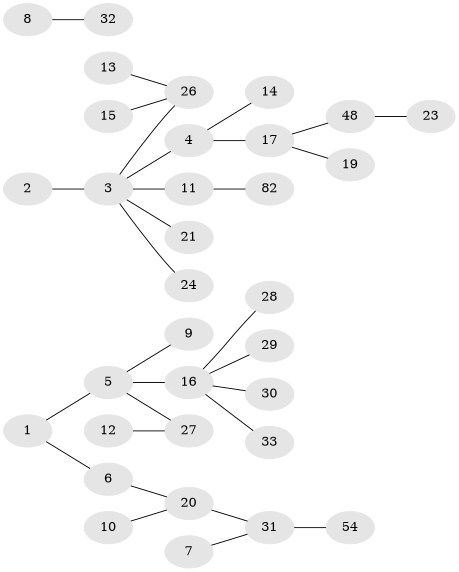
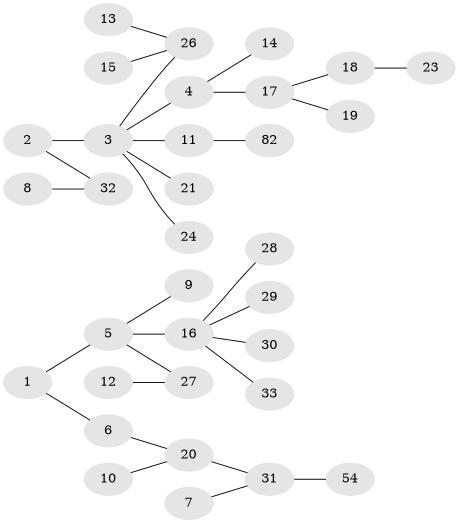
  graph {
    rankdir=LR
    node [color=gray90 style=filled]
    edge [weight=1.0]
    1
    5
    6
    3
    4
    11
    21
    24
    26
    9
    16
    27
    20
    2
    32
    14
    17
    n18 [label=82]
-   18 [label=48]
+   18
    19
    28
    29
    30
    33
    31
    7
    n27 [label=54]
    8
    10
    12
    13
    15
    23
    1 -- 5
    1 -- 6
    5 -- 9
    5 -- 16
    5 -- 27
    6 -- 20
    3 -- 4
    3 -- 11
    3 -- 21
    3 -- 24
    3 -- 26
    4 -- 14
    4 -- 17
    11 -- n18
    16 -- 28
    16 -- 29
    16 -- 30
    16 -- 33
    20 -- 31
    2 -- 3
+   2 -- 32
    17 -- 18
    17 -- 19
    18 -- 23
    31 -- n27
    7 -- 31
    8 -- 32
    10 -- 20
    12 -- 27
    13 -- 26
    15 -- 26
  }
